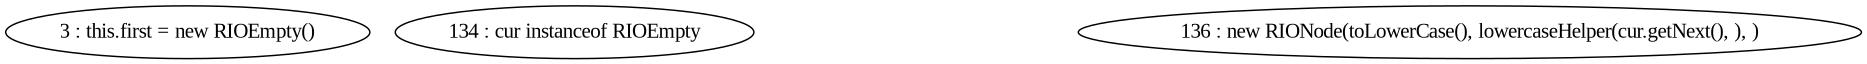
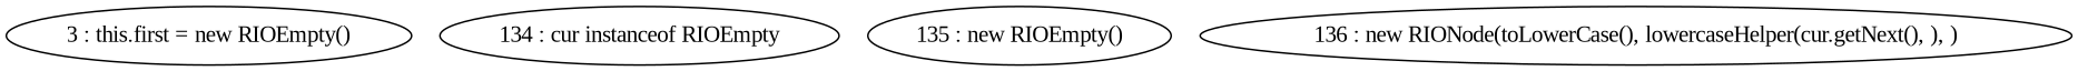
  digraph {
    fontname="Liberation Serif"
    node [fontname="Liberation Serif"]
    "3 : this.first = new RIOEmpty()"
    "134 : cur instanceof RIOEmpty"
+   "135 : new RIOEmpty()"
    "136 : new RIONode(toLowerCase(), lowercaseHelper(cur.getNext(), ), )"
  }
